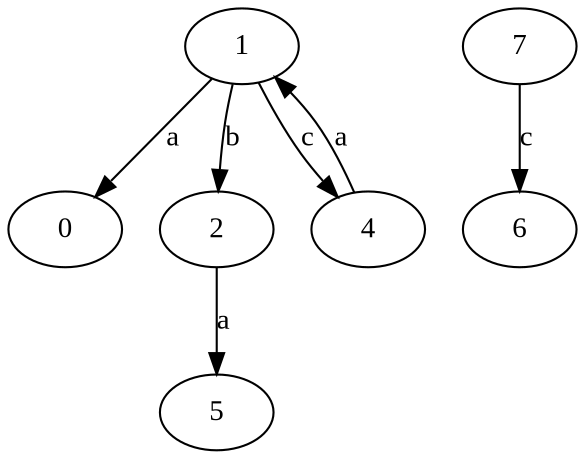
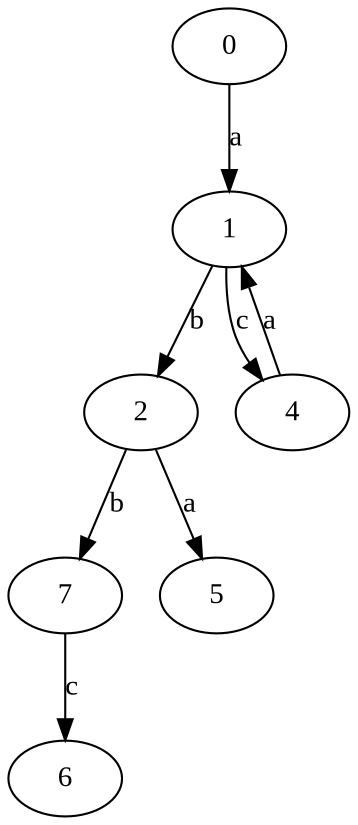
  strict digraph {
    fontname="Liberation Serif"
    node [fontname="Liberation Serif"]
    edge [fontname="Liberation Serif"]
    0
    1
    2
    4
    n5 [label=7]
    5
    6
-   1 -> 0 [label=a]
+   0 -> 1 [label=a]
    1 -> 2 [label=b]
    1 -> 4 [label=c]
+   2 -> n5 [label=b]
    2 -> 5 [label=a]
    4 -> 1 [label=a]
    n5 -> 6 [label=c]
  }
